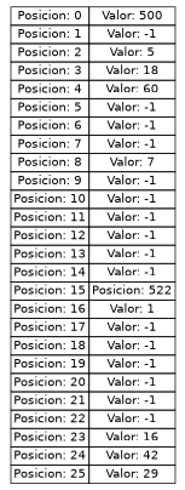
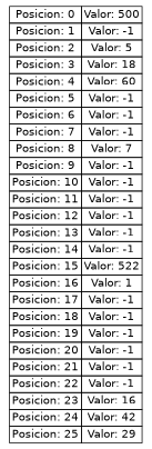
  digraph {
-   n1 [fontname=Helvetica label=<     <table border="0" cellborder="1" cellspacing="0" bgcolor="white" color="black">       <tr>         <td>Posicion: 0</td>         <td>Valor: 500</td>       </tr>       <tr>         <td>Posicion: 1</td>         <td>Valor: -1</td>       </tr>       <tr>         <td>Posicion: 2</td>         <td>Valor: 5</td>       </tr>       <tr>         <td>Posicion: 3</td>         <td>Valor: 18</td>       </tr>       <tr>         <td>Posicion: 4</td>         <td>Valor: 60</td>       </tr>       <tr>         <td>Posicion: 5</td>         <td>Valor: -1</td>       </tr>       <tr>         <td>Posicion: 6</td>         <td>Valor: -1</td>       </tr>       <tr>         <td>Posicion: 7</td>         <td>Valor: -1</td>       </tr>       <tr>         <td>Posicion: 8</td>         <td>Valor: 7</td>       </tr>       <tr>         <td>Posicion: 9</td>         <td>Valor: -1</td>       </tr>       <tr>         <td>Posicion: 10</td>         <td>Valor: -1</td>       </tr>       <tr>         <td>Posicion: 11</td>         <td>Valor: -1</td>       </tr>       <tr>         <td>Posicion: 12</td>         <td>Valor: -1</td>       </tr>       <tr>         <td>Posicion: 13</td>         <td>Valor: -1</td>       </tr>       <tr>         <td>Posicion: 14</td>         <td>Valor: -1</td>       </tr>       <tr>         <td>Posicion: 15</td>         <td>Posicion: 522</td>       </tr>       <tr>         <td>Posicion: 16</td>         <td>Valor: 1</td>       </tr>       <tr>         <td>Posicion: 17</td>         <td>Valor: -1</td>       </tr>       <tr>         <td>Posicion: 18</td>         <td>Valor: -1</td>       </tr>       <tr>         <td>Posicion: 19</td>         <td>Valor: -1</td>       </tr>       <tr>         <td>Posicion: 20</td>         <td>Valor: -1</td>       </tr>       <tr>         <td>Posicion: 21</td>         <td>Valor: -1</td>       </tr>       <tr>         <td>Posicion: 22</td>         <td>Valor: -1</td>       </tr>       <tr>         <td>Posicion: 23</td>         <td>Valor: 16</td>       </tr>       <tr>         <td>Posicion: 24</td>         <td>Valor: 42</td>       </tr>       <tr>         <td>Posicion: 25</td>         <td>Valor: 29</td>       </tr>     </table>   > shape=plaintext]
+   n1 [fontname=Helvetica label=<     <table border="0" cellborder="1" cellspacing="0" bgcolor="white" color="black">       <tr>         <td>Posicion: 0</td>         <td>Valor: 500</td>       </tr>       <tr>         <td>Posicion: 1</td>         <td>Valor: -1</td>       </tr>       <tr>         <td>Posicion: 2</td>         <td>Valor: 5</td>       </tr>       <tr>         <td>Posicion: 3</td>         <td>Valor: 18</td>       </tr>       <tr>         <td>Posicion: 4</td>         <td>Valor: 60</td>       </tr>       <tr>         <td>Posicion: 5</td>         <td>Valor: -1</td>       </tr>       <tr>         <td>Posicion: 6</td>         <td>Valor: -1</td>       </tr>       <tr>         <td>Posicion: 7</td>         <td>Valor: -1</td>       </tr>       <tr>         <td>Posicion: 8</td>         <td>Valor: 7</td>       </tr>       <tr>         <td>Posicion: 9</td>         <td>Valor: -1</td>       </tr>       <tr>         <td>Posicion: 10</td>         <td>Valor: -1</td>       </tr>       <tr>         <td>Posicion: 11</td>         <td>Valor: -1</td>       </tr>       <tr>         <td>Posicion: 12</td>         <td>Valor: -1</td>       </tr>       <tr>         <td>Posicion: 13</td>         <td>Valor: -1</td>       </tr>       <tr>         <td>Posicion: 14</td>         <td>Valor: -1</td>       </tr>       <tr>         <td>Posicion: 15</td>         <td>Valor: 522</td>       </tr>       <tr>         <td>Posicion: 16</td>         <td>Valor: 1</td>       </tr>       <tr>         <td>Posicion: 17</td>         <td>Valor: -1</td>       </tr>       <tr>         <td>Posicion: 18</td>         <td>Valor: -1</td>       </tr>       <tr>         <td>Posicion: 19</td>         <td>Valor: -1</td>       </tr>       <tr>         <td>Posicion: 20</td>         <td>Valor: -1</td>       </tr>       <tr>         <td>Posicion: 21</td>         <td>Valor: -1</td>       </tr>       <tr>         <td>Posicion: 22</td>         <td>Valor: -1</td>       </tr>       <tr>         <td>Posicion: 23</td>         <td>Valor: 16</td>       </tr>       <tr>         <td>Posicion: 24</td>         <td>Valor: 42</td>       </tr>       <tr>         <td>Posicion: 25</td>         <td>Valor: 29</td>       </tr>     </table>   > shape=plaintext]
  }
